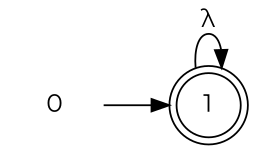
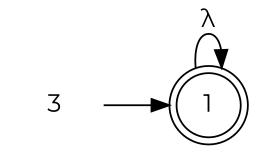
  digraph {
    rankdir=LR
    fontname=Montserrat
    node [fontname=Montserrat]
    edge [fontname=Montserrat]
-   0 [shape=none]
+   0 [label=3 shape=none]
    n2 [label=1 shape=doublecircle]
    0 -> n2
    n2 -> n2 [label="λ"]
  }
